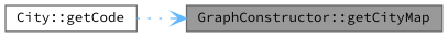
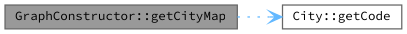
  digraph {
    rankdir=LR
    fontname="Source Code Pro"
    node [fontname="Source Code Pro" fontsize=10 shape=box style=filled]
    n1 [color=gray40 fillcolor=grey60 fontcolor=black height=0.2 label="GraphConstructor::getCityMap" width=0.4]
    n2 [color=grey40 fillcolor=white height=0.2 label="City::getCode" width=0.4]
-   n2 -> n1 [color=steelblue1 fontname="Source Code Pro" fontsize=10 labelfontname=Helvetica labelfontsize=10 style=dotted arrowhead=vee]
+   n1 -> n2 [color=steelblue1 fontname="Source Code Pro" fontsize=10 labelfontname=Helvetica labelfontsize=10 style=dotted arrowhead=vee]
  }
